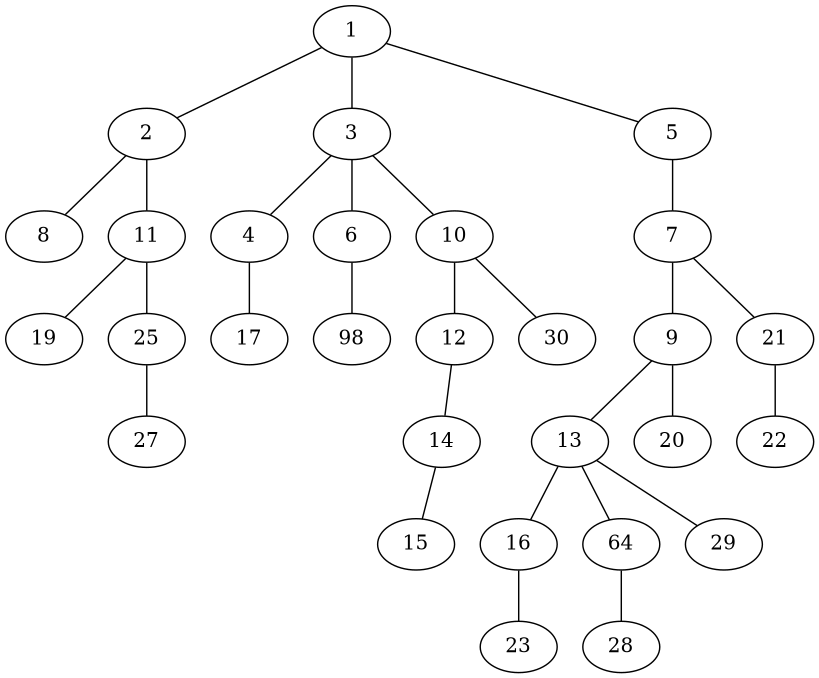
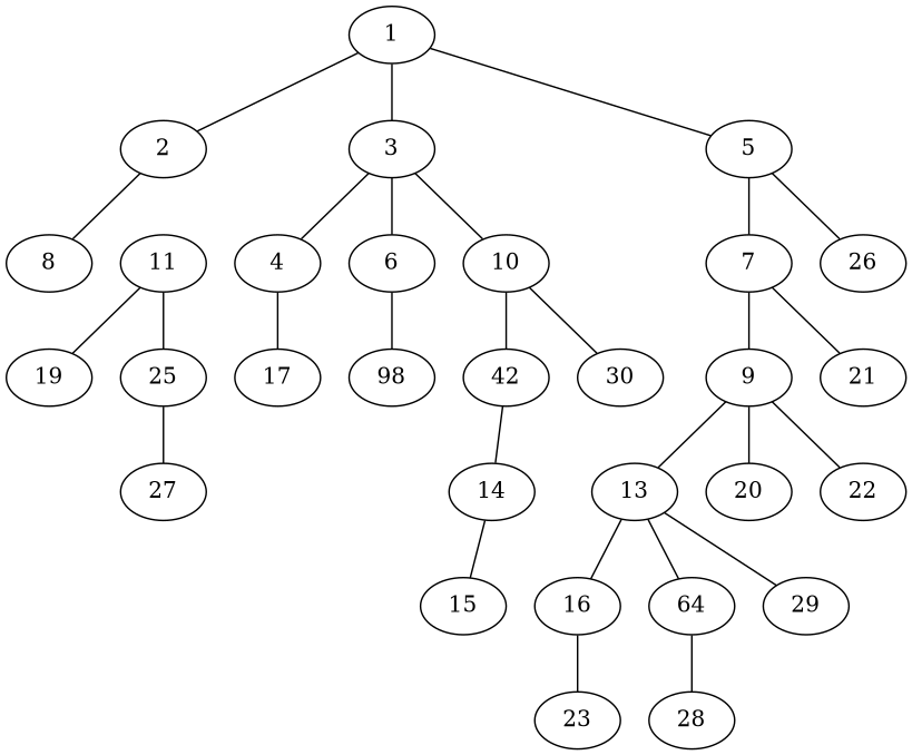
  graph {
    1
    2
    3
    5
    8
    11
    4
    6
    10
    7
+   26
    19
    25
    17
    n15 [label=98]
-   12
+   12 [label=42]
    30
    9
    21
    27
    14
    13
    20
    22
    16
    n26 [label=64]
    29
    23
    28
    15
    1 -- 2
    1 -- 3
    1 -- 5
    2 -- 8
-   2 -- 11
    3 -- 4
    3 -- 6
    3 -- 10
    5 -- 7
+   5 -- 26
    11 -- 19
    11 -- 25
    4 -- 17
    6 -- n15
    10 -- 12
    10 -- 30
    7 -- 9
    7 -- 21
    25 -- 27
    12 -- 14
    9 -- 13
    9 -- 20
-   21 -- 22
+   9 -- 22
    14 -- 15
    13 -- 16
    13 -- n26
    13 -- 29
    16 -- 23
    n26 -- 28
  }
